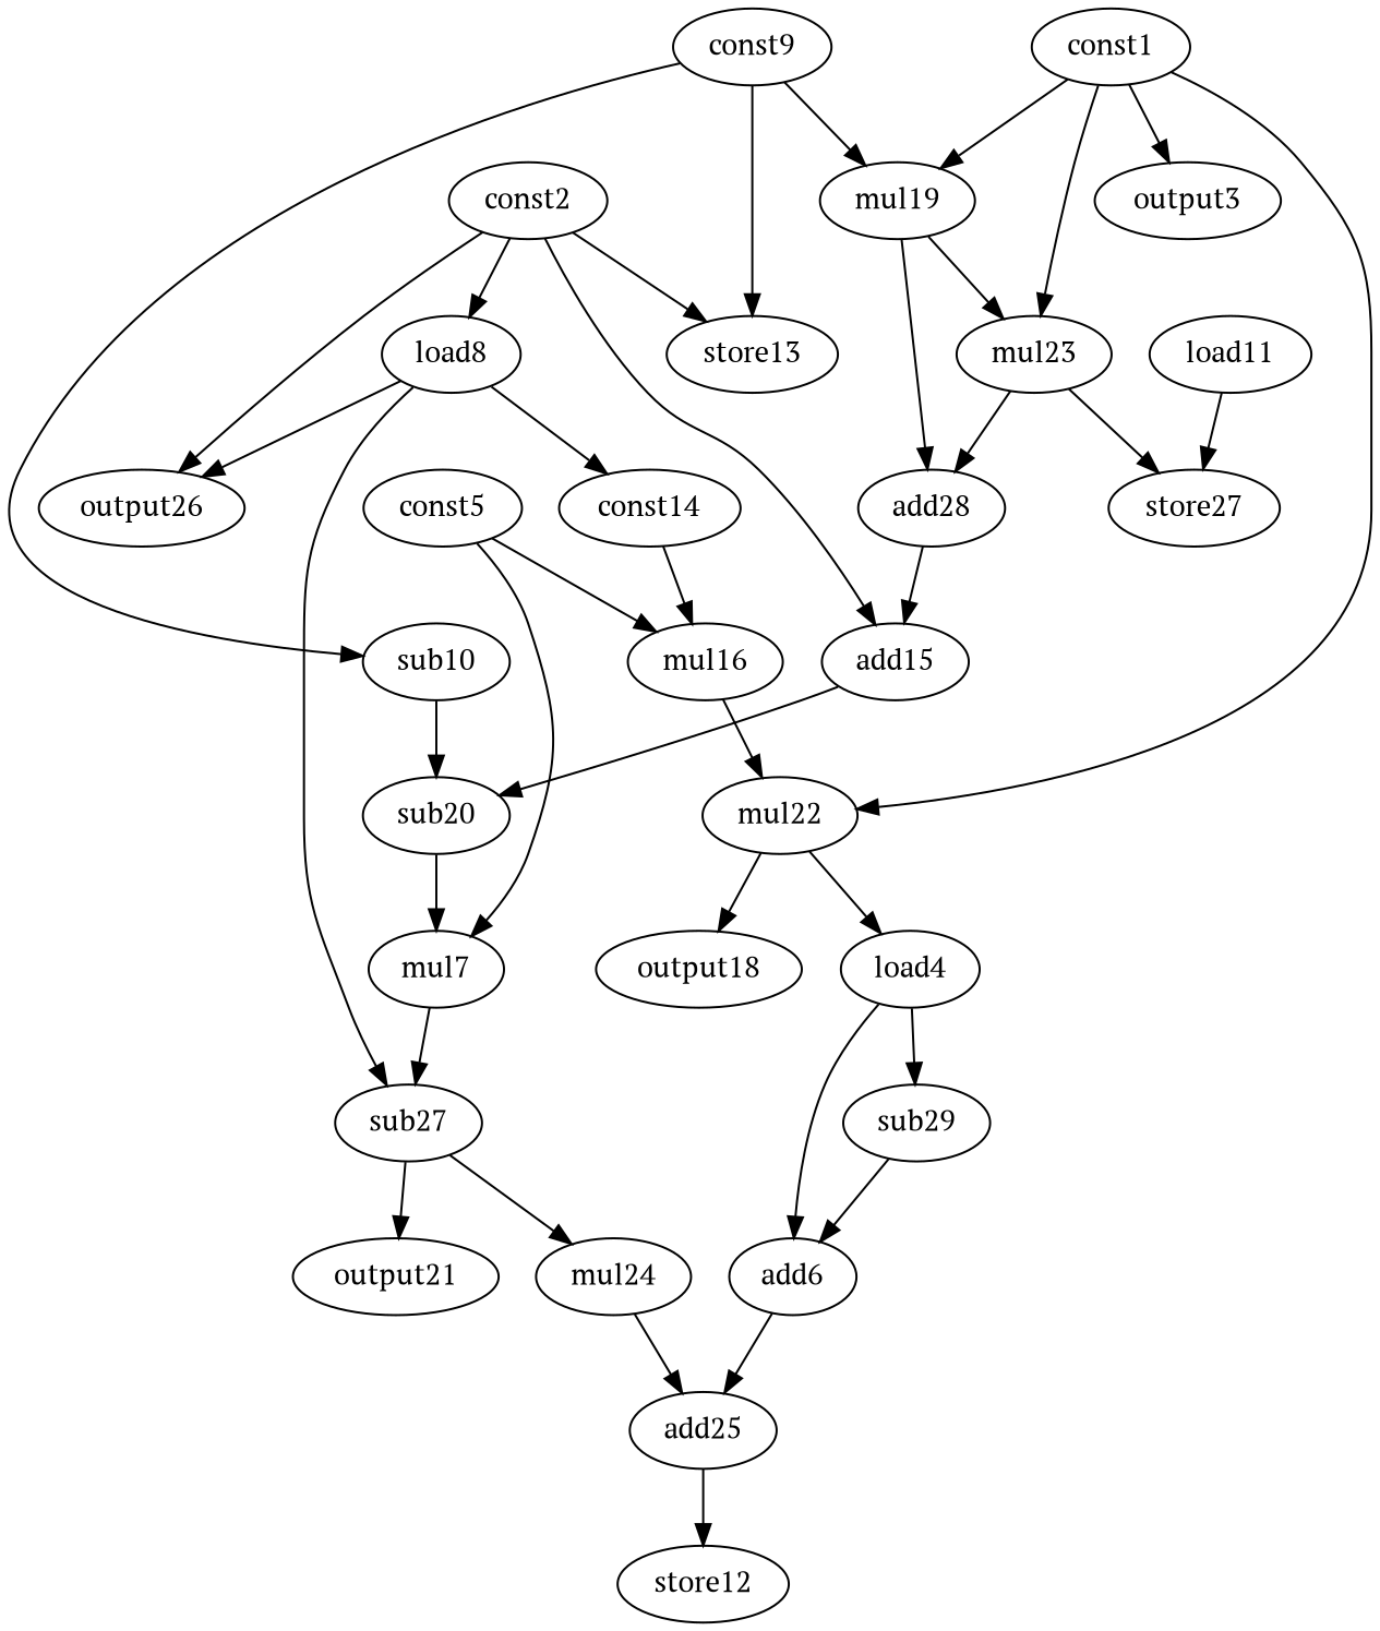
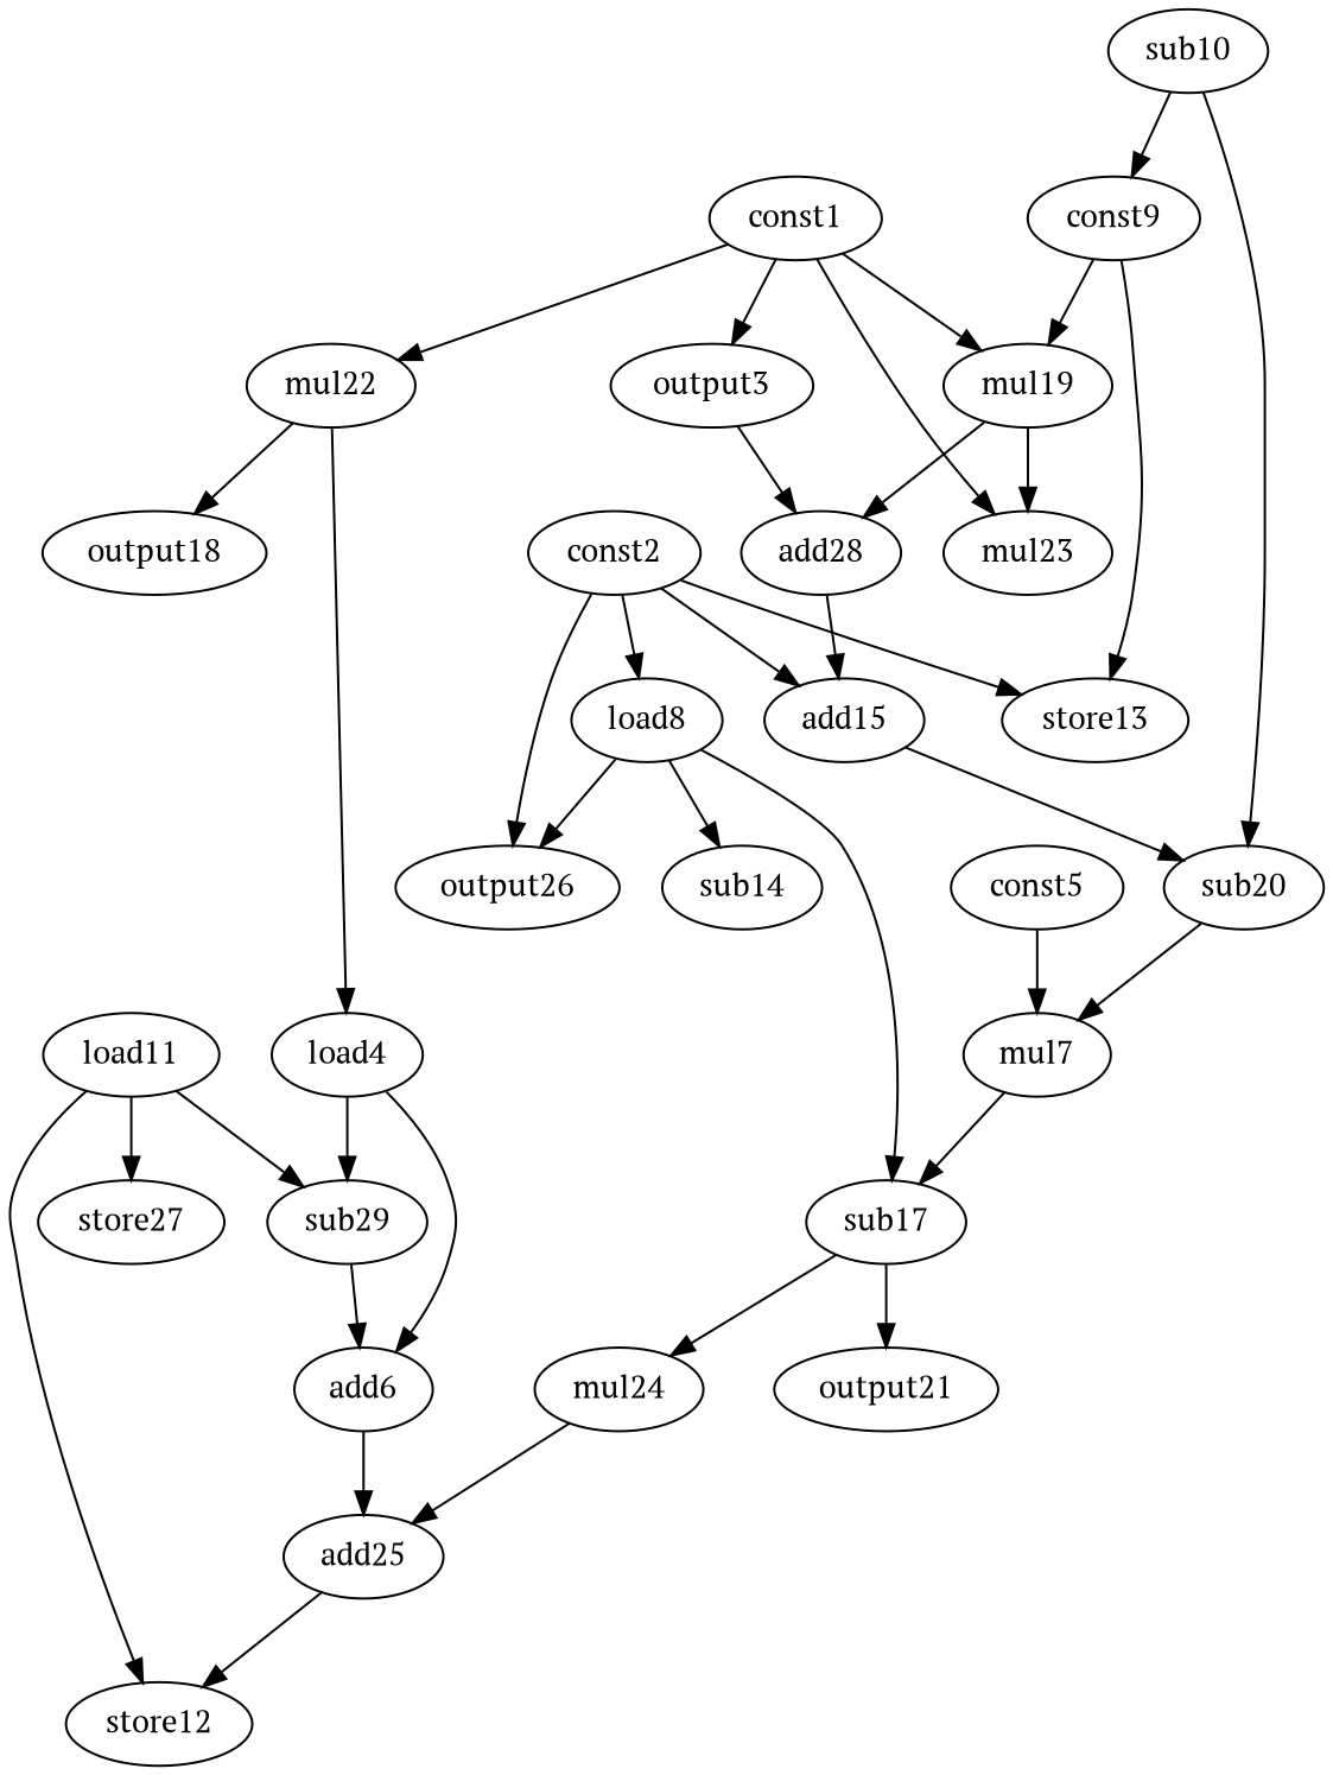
  digraph {
    fontname="PT Serif"
    node [fontname="PT Serif" opcode=mul]
    edge [fontname="PT Serif" operand=0]
    load11 [opcode=load]
    sub29 [opcode=sub]
    store12 [opcode=store]
    store27 [opcode=store]
-   sub14 [opcode=sub label=const14]
-   mul16
+   sub14 [opcode=sub]
    add25 [opcode=add]
    mul24
    const1 [opcode=const]
    output3 [opcode=output]
    mul19
    mul22
    mul23
    add28 [opcode=add]
    load4 [opcode=load]
    output18 [opcode=output]
    const2 [opcode=const]
    load8 [opcode=load]
    store13 [opcode=store]
    add15 [opcode=add]
    output26 [opcode=output]
-   sub17 [opcode=sub label=sub27]
+   sub17 [opcode=sub]
    sub10 [opcode=sub]
    sub20 [opcode=sub]
    add6 [opcode=add]
    const5 [opcode=const]
    mul7
    output21 [opcode=output]
    const9 [opcode=const]
+   load11 -> sub29
+   load11 -> store12 [operand=1]
    load11 -> store27
    sub29 -> add6 [operand=1]
-   sub14 -> mul16 [operand=1]
-   mul16 -> mul22
    add25 -> store12
    mul24 -> add25
    const1 -> output3
    const1 -> mul19 [operand=1]
    const1 -> mul22 [operand=1]
    const1 -> mul23
    mul19 -> mul23 [operand=1]
    mul19 -> add28
    mul22 -> load4
    mul22 -> output18
-   mul23 -> store27 [operand=1]
-   mul23 -> add28 [operand=1]
+   output3 -> add28 [operand=1]
    add28 -> add15 [operand=1]
    load4 -> sub29 [operand=1]
    load4 -> add6
    const2 -> load8
    const2 -> store13 [operand=1]
    const2 -> add15
    const2 -> output26 [operand=1]
    load8 -> sub14 [operand=1]
    load8 -> output26
    load8 -> sub17
    add15 -> sub20 [operand=1]
    sub17 -> mul24 [operand=1]
    sub17 -> output21
    sub10 -> sub20
    sub20 -> mul7
    add6 -> add25 [operand=1]
-   const5 -> mul16
    const5 -> mul7 [operand=1]
    mul7 -> sub17 [operand=1]
    const9 -> mul19
    const9 -> store13
-   const9 -> sub10
+   sub10 -> const9
  }
